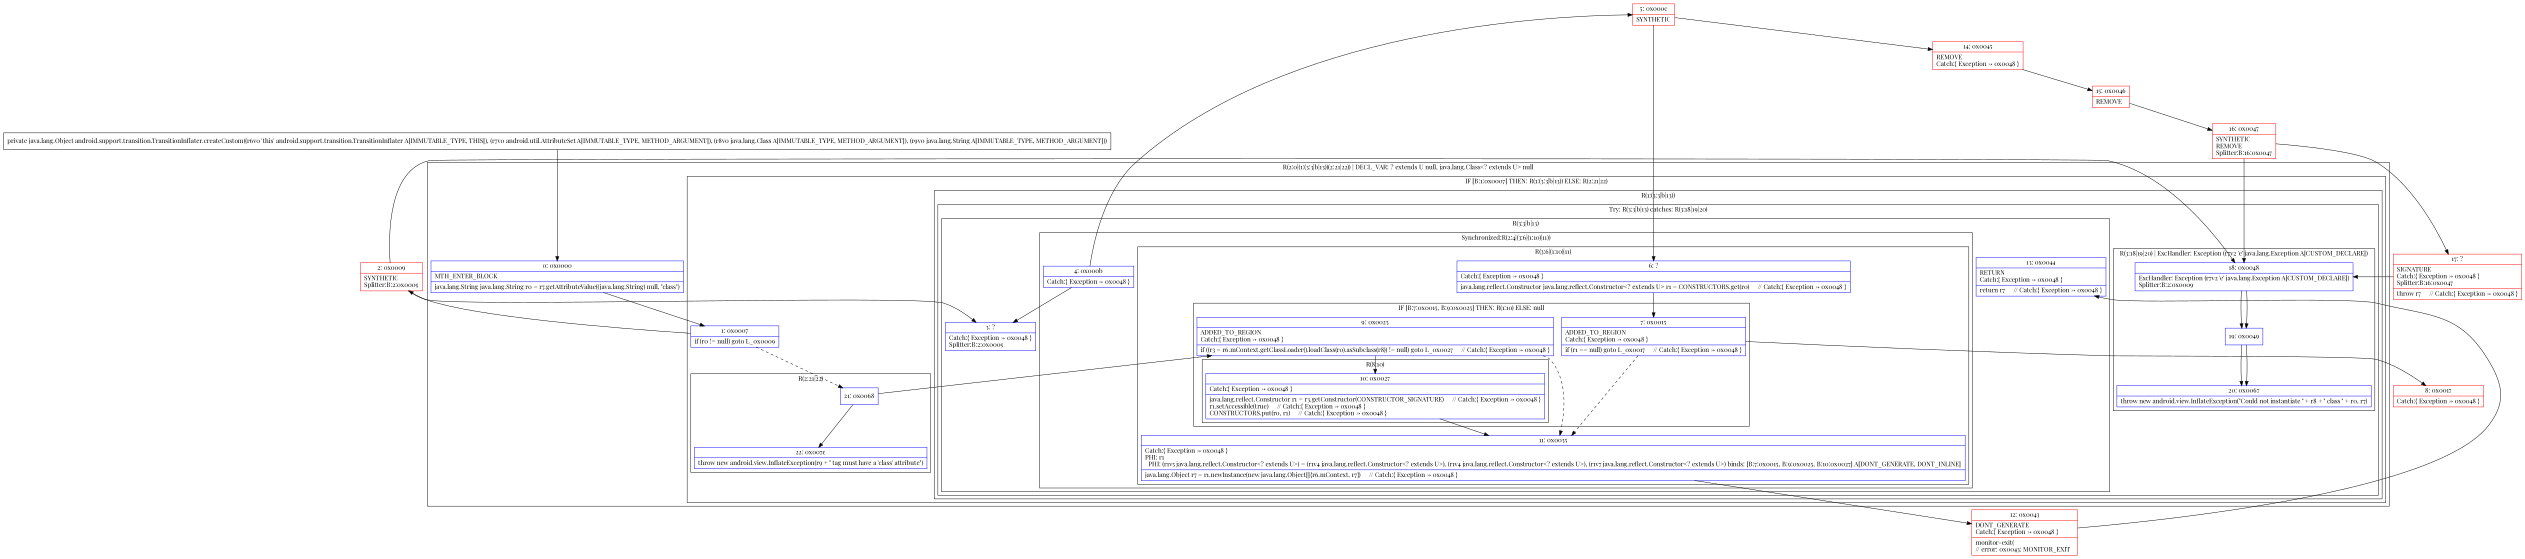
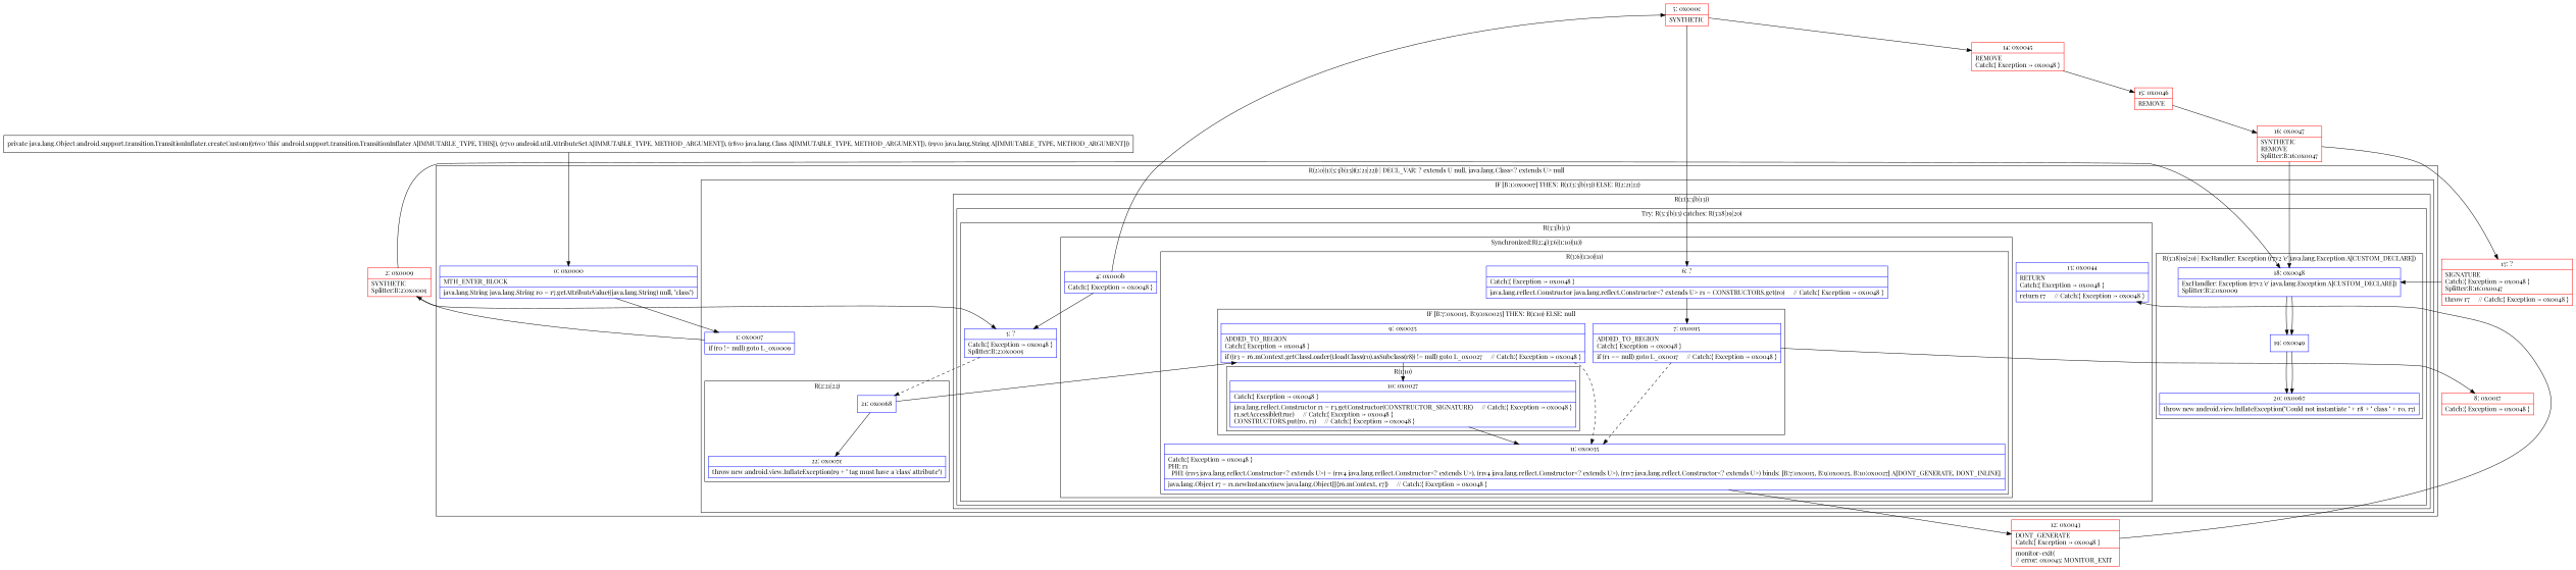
  digraph {
    fontname="Playfair Display"
    node [color=blue fontname="Playfair Display" shape=record]
    edge [fontname="Playfair Display"]
    n1 [label="{10\:\ 0x0027|Catch:\{ Exception \-\> 0x0048 \}\l|java.lang.reflect.Constructor r1 = r3.getConstructor(CONSTRUCTOR_SIGNATURE)     \/\/ Catch:\{ Exception \-\> 0x0048 \}\lr1.setAccessible(true)     \/\/ Catch:\{ Exception \-\> 0x0048 \}\lCONSTRUCTORS.put(r0, r1)     \/\/ Catch:\{ Exception \-\> 0x0048 \}\l}"]
    n2 [label="{7\:\ 0x0015|ADDED_TO_REGION\lCatch:\{ Exception \-\> 0x0048 \}\l|if (r1 == null) goto L_0x0017     \/\/ Catch:\{ Exception \-\> 0x0048 \}\l}"]
    n3 [label="{9\:\ 0x0025|ADDED_TO_REGION\lCatch:\{ Exception \-\> 0x0048 \}\l|if ((r3 = r6.mContext.getClassLoader().loadClass(r0).asSubclass(r8)) != null) goto L_0x0027     \/\/ Catch:\{ Exception \-\> 0x0048 \}\l}"]
    n4 [label="{6\:\ ?|Catch:\{ Exception \-\> 0x0048 \}\l|java.lang.reflect.Constructor java.lang.reflect.Constructor\<? extends U\> r1 = CONSTRUCTORS.get(r0)     \/\/ Catch:\{ Exception \-\> 0x0048 \}\l}"]
    n5 [label="{11\:\ 0x0035|Catch:\{ Exception \-\> 0x0048 \}\lPHI: r1 \l  PHI: (r1v5 java.lang.reflect.Constructor\<? extends U\>) = (r1v4 java.lang.reflect.Constructor\<? extends U\>), (r1v4 java.lang.reflect.Constructor\<? extends U\>), (r1v7 java.lang.reflect.Constructor\<? extends U\>) binds: [B:7:0x0015, B:9:0x0025, B:10:0x0027] A[DONT_GENERATE, DONT_INLINE]\l|java.lang.Object r7 = r1.newInstance(new java.lang.Object[]\{r6.mContext, r7\})     \/\/ Catch:\{ Exception \-\> 0x0048 \}\l}"]
    n6 [label="{4\:\ 0x000b|Catch:\{ Exception \-\> 0x0048 \}\l}"]
    n7 [label="{3\:\ ?|Catch:\{ Exception \-\> 0x0048 \}\lSplitter:B:2:0x0009\l}"]
    n8 [label="{13\:\ 0x0044|RETURN\lCatch:\{ Exception \-\> 0x0048 \}\l|return r7     \/\/ Catch:\{ Exception \-\> 0x0048 \}\l}"]
    n9 [label="{18\:\ 0x0048|ExcHandler: Exception (r7v2 'e' java.lang.Exception A[CUSTOM_DECLARE])\lSplitter:B:2:0x0009\l}"]
    n10 [label="{19\:\ 0x0049}"]
    n11 [label="{20\:\ 0x0067|throw new android.view.InflateException(\"Could not instantiate \" + r8 + \" class \" + r0, r7)\l}"]
    n12 [label="{21\:\ 0x0068}"]
    n13 [label="{22\:\ 0x007e|throw new android.view.InflateException(r9 + \" tag must have a 'class' attribute\")\l}"]
    n14 [label="{1\:\ 0x0007|if (r0 != null) goto L_0x0009\l}"]
    n15 [label="{0\:\ 0x0000|MTH_ENTER_BLOCK\l|java.lang.String java.lang.String r0 = r7.getAttributeValue((java.lang.String) null, \"class\")\l}"]
    n16 [color=red label="{8\:\ 0x0017|Catch:\{ Exception \-\> 0x0048 \}\l}"]
    n17 [color=red label="{12\:\ 0x0043|DONT_GENERATE\lCatch:\{ Exception \-\> 0x0048 \}\l|monitor\-exit(\l\/\/ error: 0x0043: MONITOR_EXIT  \l}"]
    n18 [color=red label="{5\:\ 0x000c|SYNTHETIC\l}"]
    n19 [color=red label="{2\:\ 0x0009|SYNTHETIC\lSplitter:B:2:0x0009\l}"]
    n20 [color=red label="{14\:\ 0x0045|REMOVE\lCatch:\{ Exception \-\> 0x0048 \}\l}"]
    n21 [color=red label="{15\:\ 0x0046|REMOVE\l}"]
    n22 [color=red label="{16\:\ 0x0047|SYNTHETIC\lREMOVE\lSplitter:B:16:0x0047\l}"]
    n23 [color=red label="{17\:\ ?|SIGNATURE\lCatch:\{ Exception \-\> 0x0048 \}\lSplitter:B:16:0x0047\l|throw r7     \/\/ Catch:\{ Exception \-\> 0x0048 \}\l}"]
    n24 [label="{private java.lang.Object android.support.transition.TransitionInflater.createCustom((r6v0 'this' android.support.transition.TransitionInflater A[IMMUTABLE_TYPE, THIS]), (r7v0 android.util.AttributeSet A[IMMUTABLE_TYPE, METHOD_ARGUMENT]), (r8v0 java.lang.Class A[IMMUTABLE_TYPE, METHOD_ARGUMENT]), (r9v0 java.lang.String A[IMMUTABLE_TYPE, METHOD_ARGUMENT])) }" color=""]
    subgraph cluster_1 {
      label="R(2:0|(1:(3:3|b|13))(2:21|22)) | DECL_VAR: ? extends U null, java.lang.Class\<? extends U\> null\l"
      n15
      subgraph cluster_2 {
        label="IF [B:1:0x0007] THEN: R(1:(3:3|b|13)) ELSE: R(2:21|22)"
        n14
        subgraph cluster_3 {
          label="R(1:(3:3|b|13))"
          subgraph cluster_4 {
            label="Try: R(3:3|b|13) catches: R(3:18|19|20)"
            subgraph cluster_5 {
              label="R(3:3|b|13)"
              n7
              n8
              subgraph cluster_6 {
                label="Synchronized:R(2:4|(3:6|(1:10)|11))"
                n6
                subgraph cluster_7 {
                  label="R(3:6|(1:10)|11)"
                  n4
                  n5
                  subgraph cluster_8 {
                    label="IF [B:7:0x0015, B:9:0x0025] THEN: R(1:10) ELSE: null"
                    n2
                    n3
                    subgraph cluster_9 {
-                     label="R(8:10)"
+                     label="R(1:10)"
                      n1
                    }
                  }
                }
              }
            }
            subgraph cluster_10 {
              label="R(3:18|19|20) | ExcHandler: Exception (r7v2 'e' java.lang.Exception A[CUSTOM_DECLARE])\l"
              n9
              n10
              n11
            }
          }
        }
        subgraph cluster_11 {
          label="R(2:21|22)"
          n12
          n13
        }
      }
    }
    subgraph cluster_12 {
      label="R(3:18|19|20) | ExcHandler: Exception (r7v2 'e' java.lang.Exception A[CUSTOM_DECLARE])\l"
    }
    n1 -> n5
    n2 -> n5 [style=dashed]
    n2 -> n16
    n3 -> n1
    n3 -> n5 [style=dashed]
    n4 -> n2
    n5 -> n17
    n6 -> n7
    n6 -> n18
    n9 -> n10
    n9 -> n10
    n10 -> n11
    n10 -> n11
    n12 -> n3
    n12 -> n13
-   n14 -> n12 [style=dashed]
+   n7 -> n12 [style=dashed]
    n14 -> n19
    n15 -> n14
    n17 -> n8
    n18 -> n4
    n18 -> n20
    n19 -> n7
    n19 -> n9
    n20 -> n21
    n21 -> n22
    n22 -> n9
    n22 -> n23
    n23 -> n9
    n24 -> n15
  }
